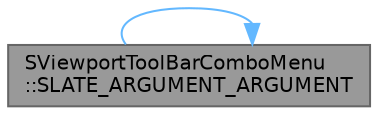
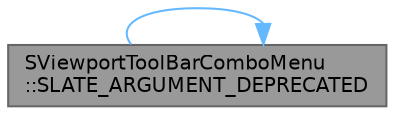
  digraph {
    rankdir=RL
-   n1 [color=gray40 fillcolor=grey60 fontcolor=black fontname=Helvetica fontsize=10 height=0.2 label="SViewportToolBarComboMenu\l::SLATE_ARGUMENT_ARGUMENT" shape=box style=filled width=0.4]
+   n1 [color=gray40 fillcolor=grey60 fontcolor=black fontname=Helvetica fontsize=10 height=0.2 label="SViewportToolBarComboMenu\l::SLATE_ARGUMENT_DEPRECATED" shape=box style=filled width=0.4]
    n1 -> n1 [color=steelblue1 dir=back fontname=Helvetica fontsize=10 labelfontname=Helvetica labelfontsize=10 style=solid]
  }
